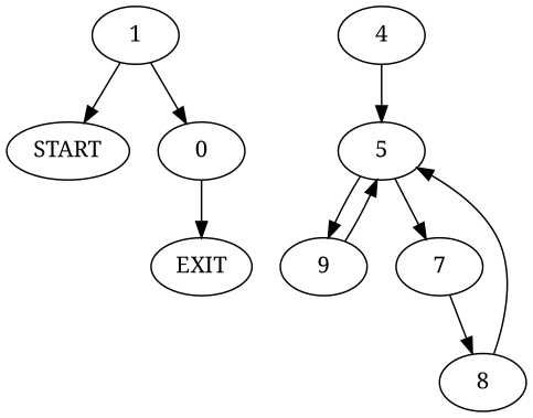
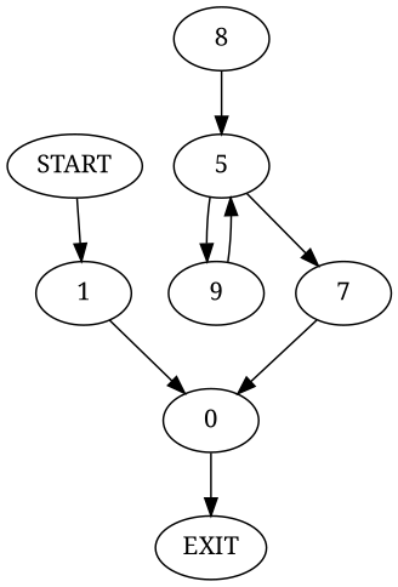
  digraph {
    fontname="Noto Serif"
    node [fontname="Noto Serif"]
    edge [fontname="Noto Serif"]
    n1 [label=START]
    1
    n3 [label=0]
    n4 [label=EXIT]
-   4
    5
    n7 [label=9]
    7
    8
-   1 -> n1
+   n1 -> 1
    1 -> n3
    n3 -> n4
-   4 -> 5
    5 -> n7
    5 -> 7
    n7 -> 5
-   7 -> 8
+   7 -> n3
    8 -> 5
  }
